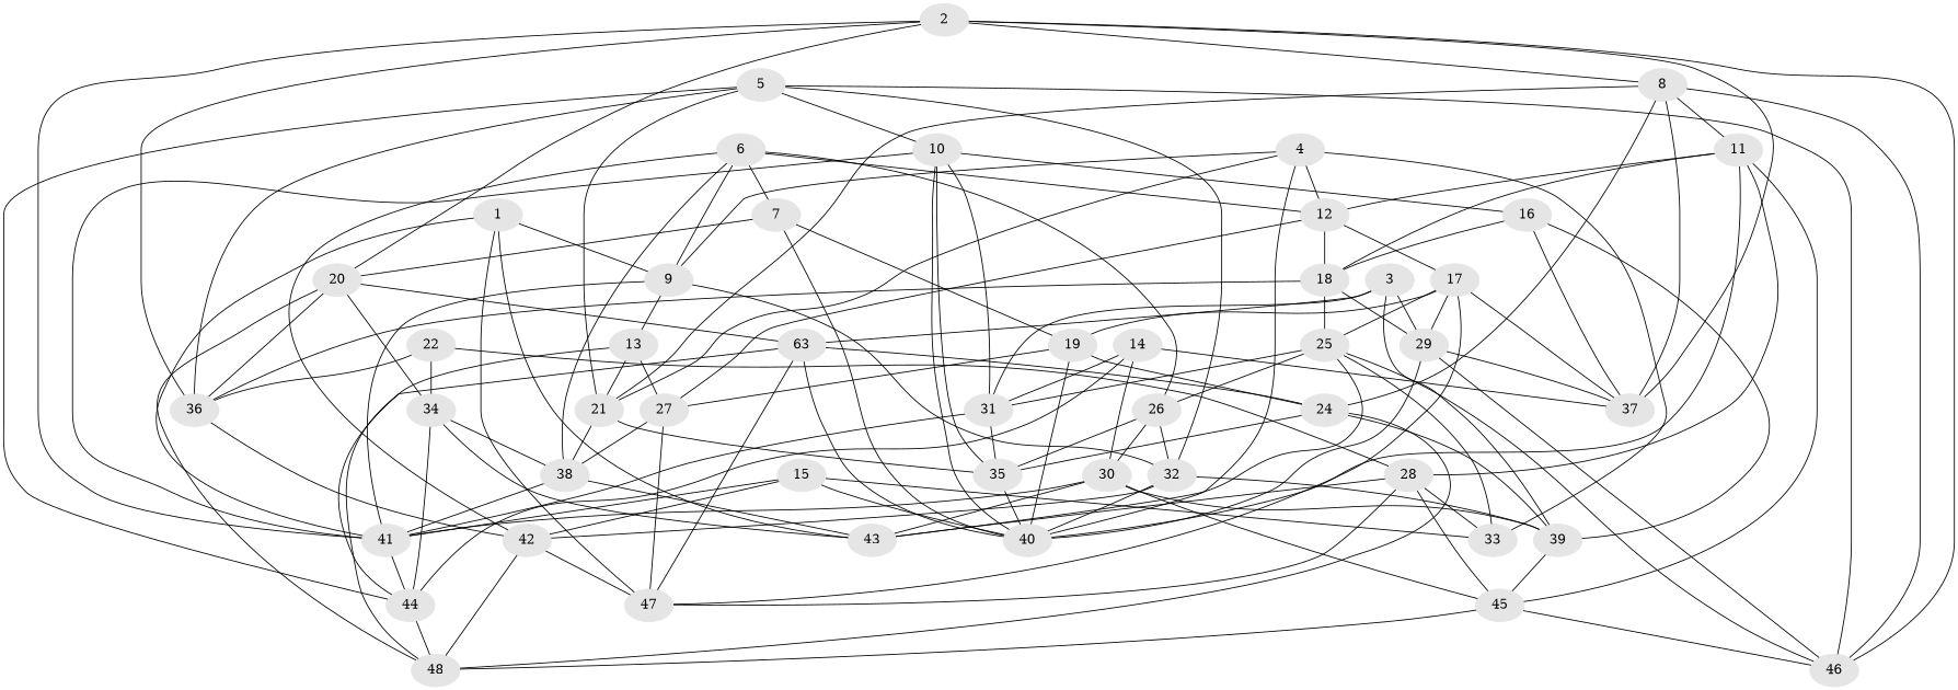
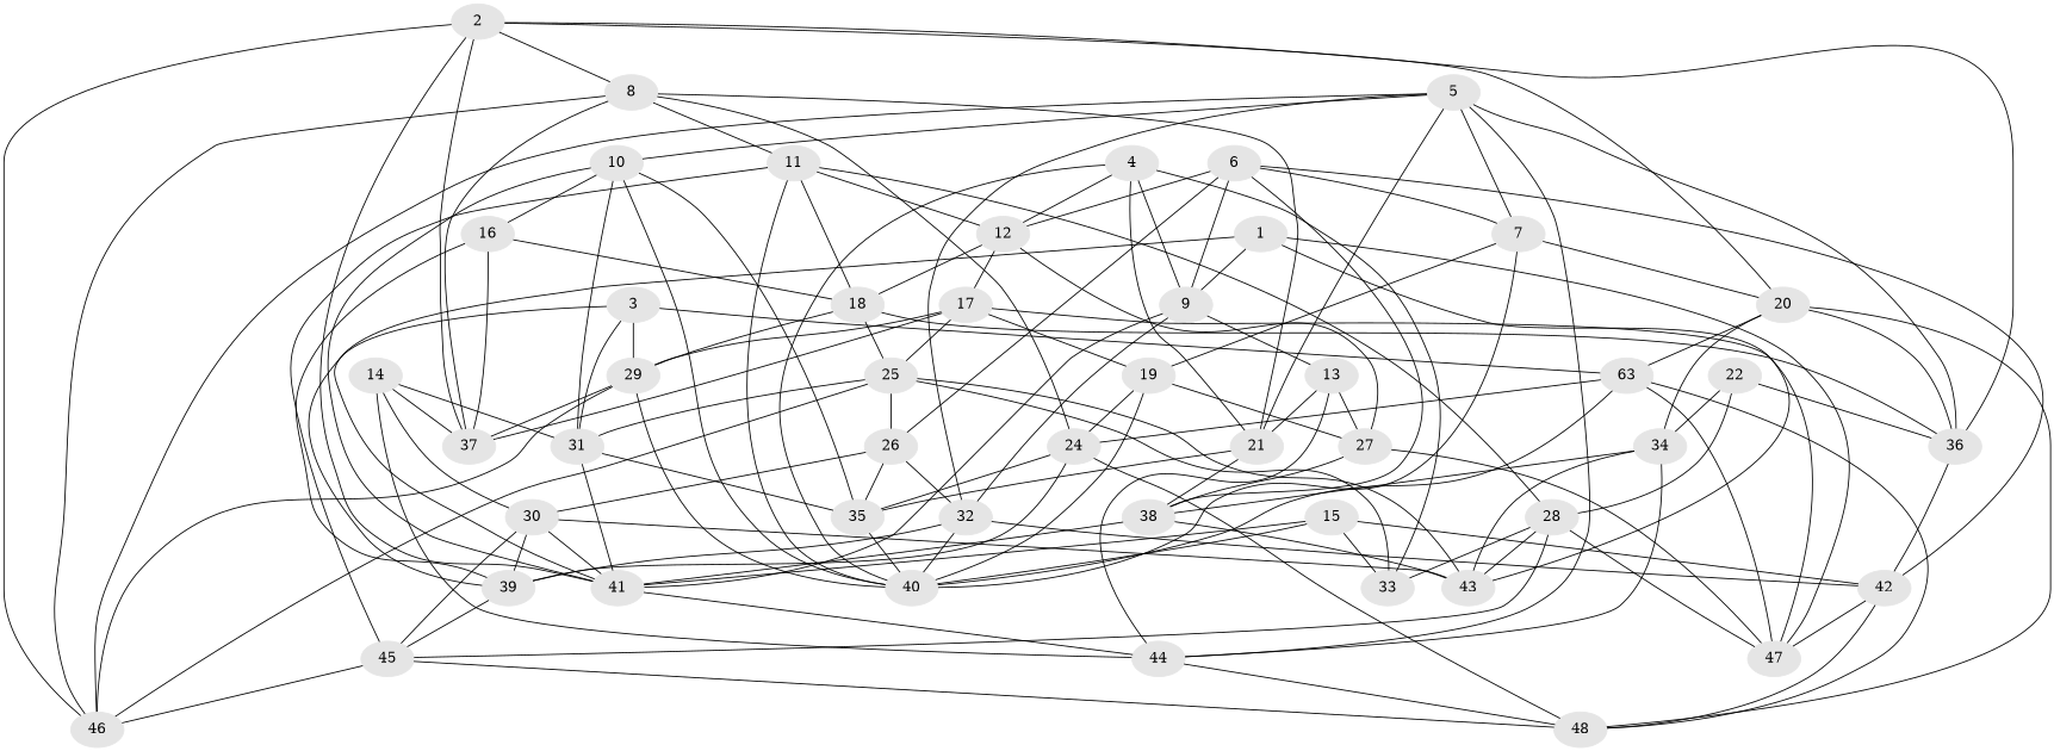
  graph {
    node [color=gray90 style=filled]
    edge [weight=1.0]
    1
    9
    41
    43
    47
    32
    13
    44
    2
    8
    20
    36
    37
    46
    21
    11
    24
    n18 [label=63]
    34
    48
    42
    3
    29
    31
    39
    40
    35
    45
    4
    12
    33
    18
    17
    27
    38
    5
    7
    10
    19
    16
    6
    26
    30
    28
    25
    14
    15
    22
    1 -- 9
    1 -- 41
    1 -- 43
    1 -- 47
    9 -- 41
    9 -- 32
    9 -- 13
    41 -- 44
    32 -- 42
    32 -- 39
    32 -- 40
    13 -- 44
    13 -- 21
    13 -- 27
    44 -- 48
    2 -- 41
    2 -- 8
    2 -- 20
    2 -- 36
    2 -- 37
    2 -- 46
    8 -- 37
    8 -- 46
    8 -- 21
    8 -- 11
    8 -- 24
    20 -- 36
    20 -- n18
    20 -- 34
    20 -- 48
    36 -- 42
    21 -- 35
    21 -- 38
    11 -- 40
    11 -- 45
    11 -- 12
    11 -- 18
    11 -- 28
    24 -- 48
    24 -- 39
    24 -- 35
    n18 -- 47
    n18 -- 24
    n18 -- 48
    n18 -- 40
    34 -- 43
    34 -- 44
    34 -- 38
    42 -- 47
    42 -- 48
    3 -- n18
    3 -- 29
    3 -- 31
    3 -- 39
    29 -- 37
    29 -- 46
    29 -- 40
    31 -- 41
    31 -- 35
    39 -- 45
    35 -- 40
    45 -- 46
    45 -- 48
    4 -- 9
    4 -- 21
    4 -- 40
    4 -- 12
    4 -- 33 [weight=2.0]
    12 -- 18
    12 -- 17
    12 -- 27
    18 -- 36
    18 -- 29
    18 -- 25
    17 -- 47
    17 -- 37
    17 -- 29
    17 -- 19
    17 -- 25
    27 -- 47
    27 -- 38
    38 -- 41
    38 -- 43
    5 -- 32
    5 -- 44
    5 -- 36
    5 -- 46
    5 -- 21
+   5 -- 7 [weight=2.0]
    5 -- 10
    7 -- 20
    7 -- 40
    7 -- 19
    10 -- 41
    10 -- 31
    10 -- 40
    10 -- 35
    10 -- 16
    19 -- 24
    19 -- 40
    19 -- 27 [weight=2.0]
    16 -- 37
    16 -- 39
    16 -- 18
    6 -- 9
    6 -- 42
    6 -- 12
    6 -- 38
    6 -- 7
    6 -- 26
    26 -- 32
    26 -- 35
    26 -- 30
    30 -- 41
    30 -- 43
    30 -- 39
    30 -- 45
    28 -- 43
    28 -- 47
    28 -- 45
    28 -- 33
    25 -- 43
    25 -- 46
    25 -- 31
    25 -- 33
    25 -- 26
    14 -- 44
    14 -- 37
    14 -- 31
    14 -- 30
    15 -- 41 [weight=2.0]
    15 -- 42
    15 -- 40
    15 -- 33 [weight=2.0]
    22 -- 36
    22 -- 34 [weight=2.0]
    22 -- 28
  }
